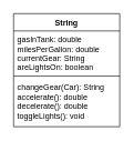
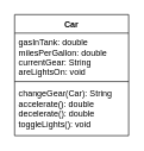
  <mxCell id="0" />
  <mxCell id="1" parent="0" />
- <mxCell id="2" value="String" style="swimlane;fontStyle=1;align=center;verticalAlign=top;childLayout=stackLayout;horizontal=1;startSize=26;horizontalStack=0;resizeParent=1;resizeParentMax=0;resizeLast=0;collapsible=1;marginBottom=0;" vertex="1" parent="1"><mxGeometry x="20" y="20" width="160" height="170" as="geometry" /></mxCell>
- <mxCell id="3" value="gasInTank: double&#10;milesPerGallon: double&#10;currentGear: String&#10;areLightsOn: boolean" style="text;strokeColor=none;fillColor=none;align=left;verticalAlign=top;spacingLeft=4;spacingRight=4;overflow=hidden;rotatable=0;points=[[0,0.5],[1,0.5]];portConstraint=eastwest;" vertex="1" parent="2"><mxGeometry y="26" width="160" height="64" as="geometry" /></mxCell>
+ <mxCell id="2" value="Car" style="swimlane;fontStyle=1;align=center;verticalAlign=top;childLayout=stackLayout;horizontal=1;startSize=26;horizontalStack=0;resizeParent=1;resizeParentMax=0;resizeLast=0;collapsible=1;marginBottom=0;" vertex="1" parent="1"><mxGeometry x="20" y="20" width="160" height="170" as="geometry" /></mxCell>
+ <mxCell id="3" value="gasInTank: double&#10;milesPerGallon: double&#10;currentGear: String&#10;areLightsOn: void" style="text;strokeColor=none;fillColor=none;align=left;verticalAlign=top;spacingLeft=4;spacingRight=4;overflow=hidden;rotatable=0;points=[[0,0.5],[1,0.5]];portConstraint=eastwest;" vertex="1" parent="2"><mxGeometry y="26" width="160" height="64" as="geometry" /></mxCell>
  <mxCell id="4" value="" style="line;strokeWidth=1;fillColor=none;align=left;verticalAlign=middle;spacingTop=-1;spacingLeft=3;spacingRight=3;rotatable=0;labelPosition=right;points=[];portConstraint=eastwest;" vertex="1" parent="2"><mxGeometry y="90" width="160" height="8" as="geometry" /></mxCell>
  <mxCell id="5" value="changeGear(Car): String&#10;accelerate(): double&#10;decelerate(): double&#10;toggleLights(): void" style="text;strokeColor=none;fillColor=none;align=left;verticalAlign=top;spacingLeft=4;spacingRight=4;overflow=hidden;rotatable=0;points=[[0,0.5],[1,0.5]];portConstraint=eastwest;" vertex="1" parent="2"><mxGeometry y="98" width="160" height="72" as="geometry" /></mxCell>
